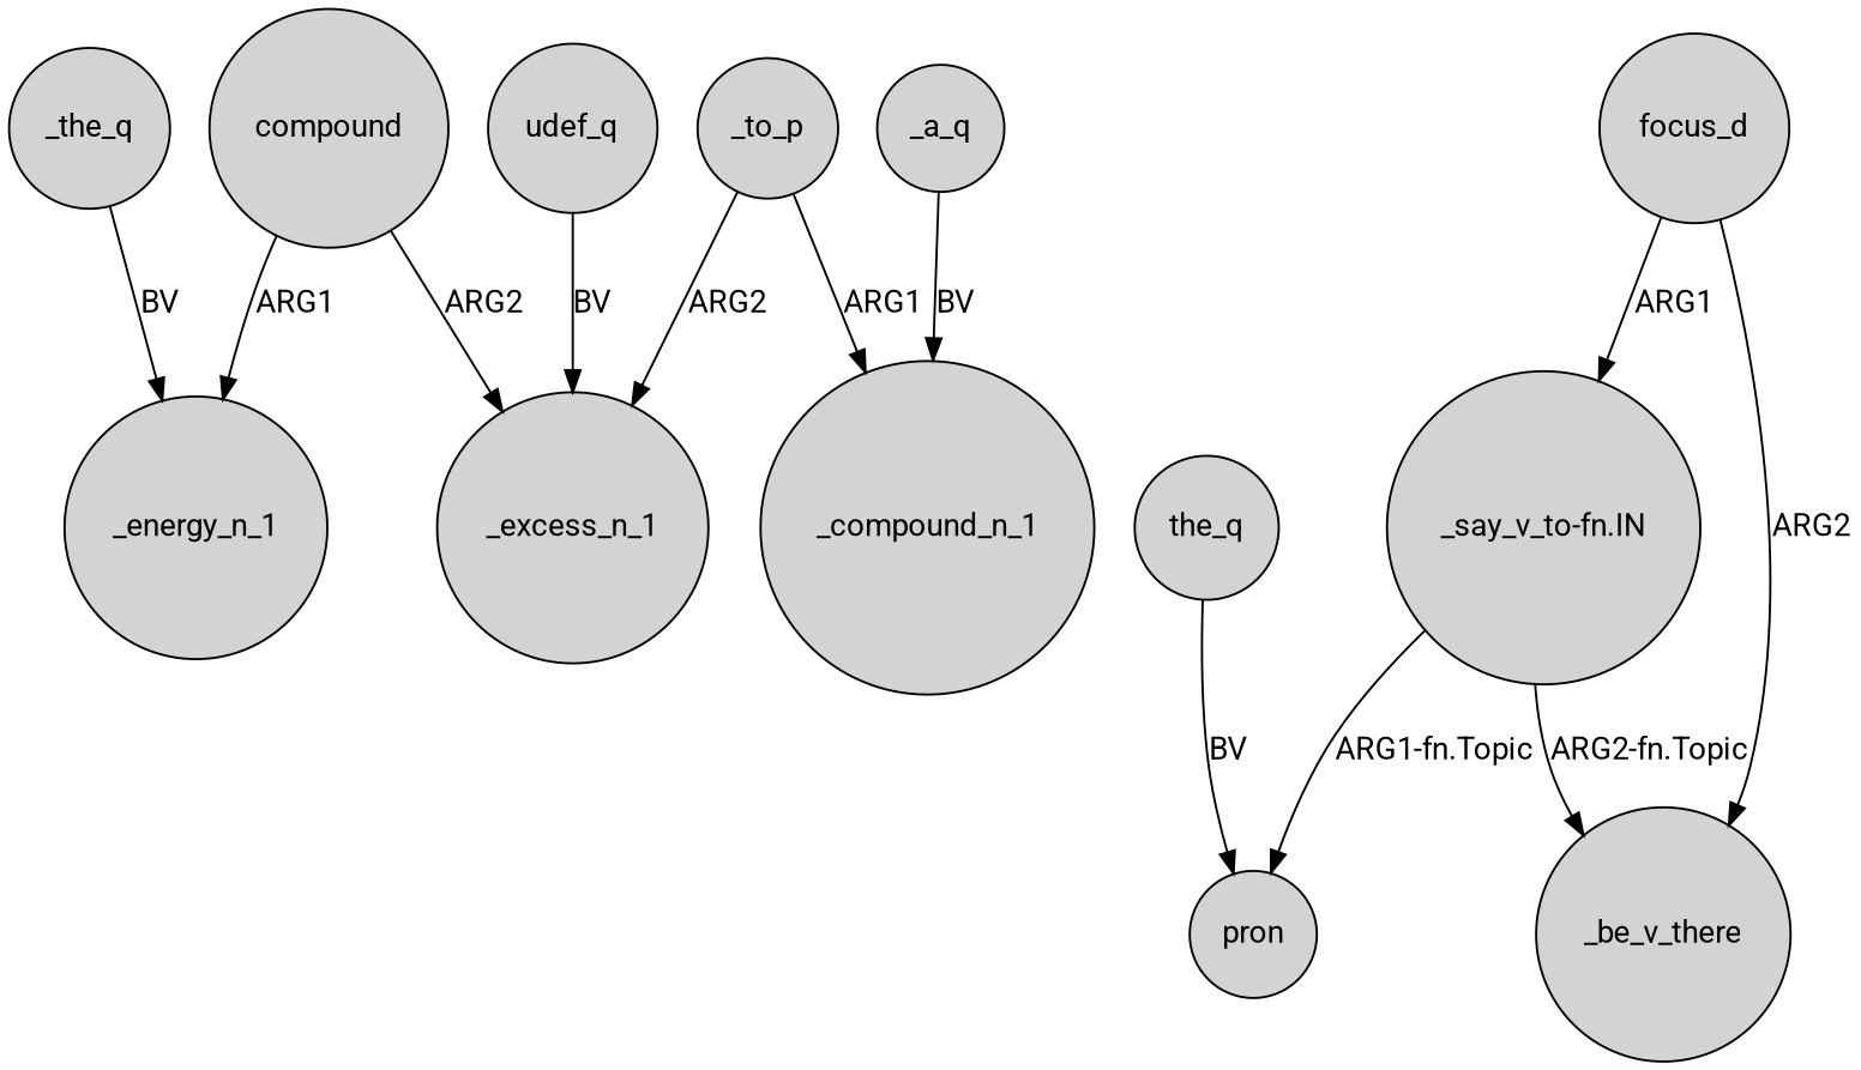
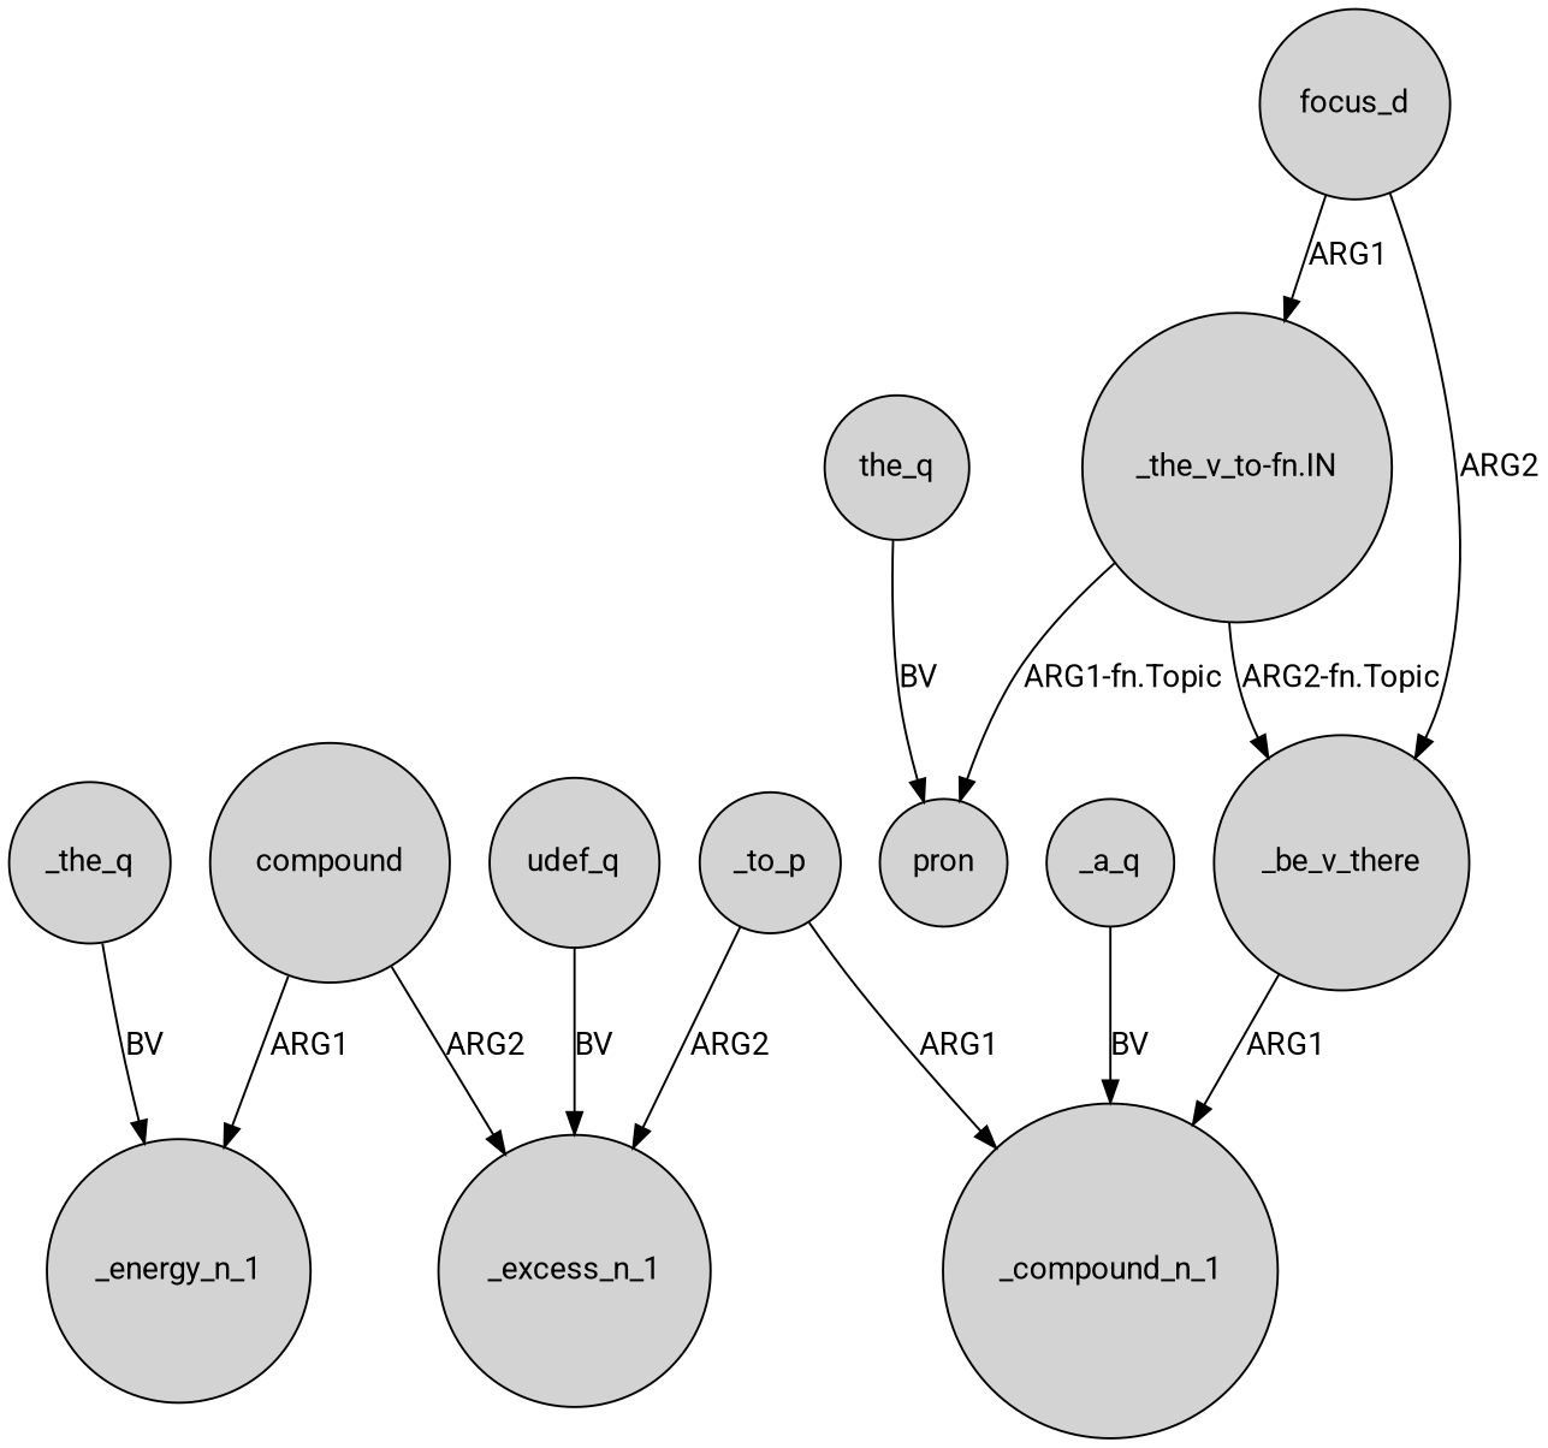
  digraph {
    fontname=Roboto
    node [fontname=Roboto shape=circle style=filled]
    edge [fontname=Roboto]
    compound
    _energy_n_1
    _excess_n_1
    udef_q
    _to_p
    n6 [label=_compound_n_1]
    _be_v_there
    _the_q
-   "_say_v_to-fn.IN"
+   "_say_v_to-fn.IN" [label="_the_v_to-fn.IN"]
    pron
    _a_q
    focus_d
    n13 [label=the_q]
    compound -> _energy_n_1 [label=ARG1]
    compound -> _excess_n_1 [label=ARG2]
    udef_q -> _excess_n_1 [label=BV]
    _to_p -> _excess_n_1 [label=ARG2]
    _to_p -> n6 [label=ARG1]
+   _be_v_there -> n6 [label=ARG1]
    _the_q -> _energy_n_1 [label=BV]
    "_say_v_to-fn.IN" -> _be_v_there [label="ARG2-fn.Topic"]
    "_say_v_to-fn.IN" -> pron [label="ARG1-fn.Topic"]
    _a_q -> n6 [label=BV]
    focus_d -> _be_v_there [label=ARG2]
    focus_d -> "_say_v_to-fn.IN" [label=ARG1]
    n13 -> pron [label=BV]
  }
